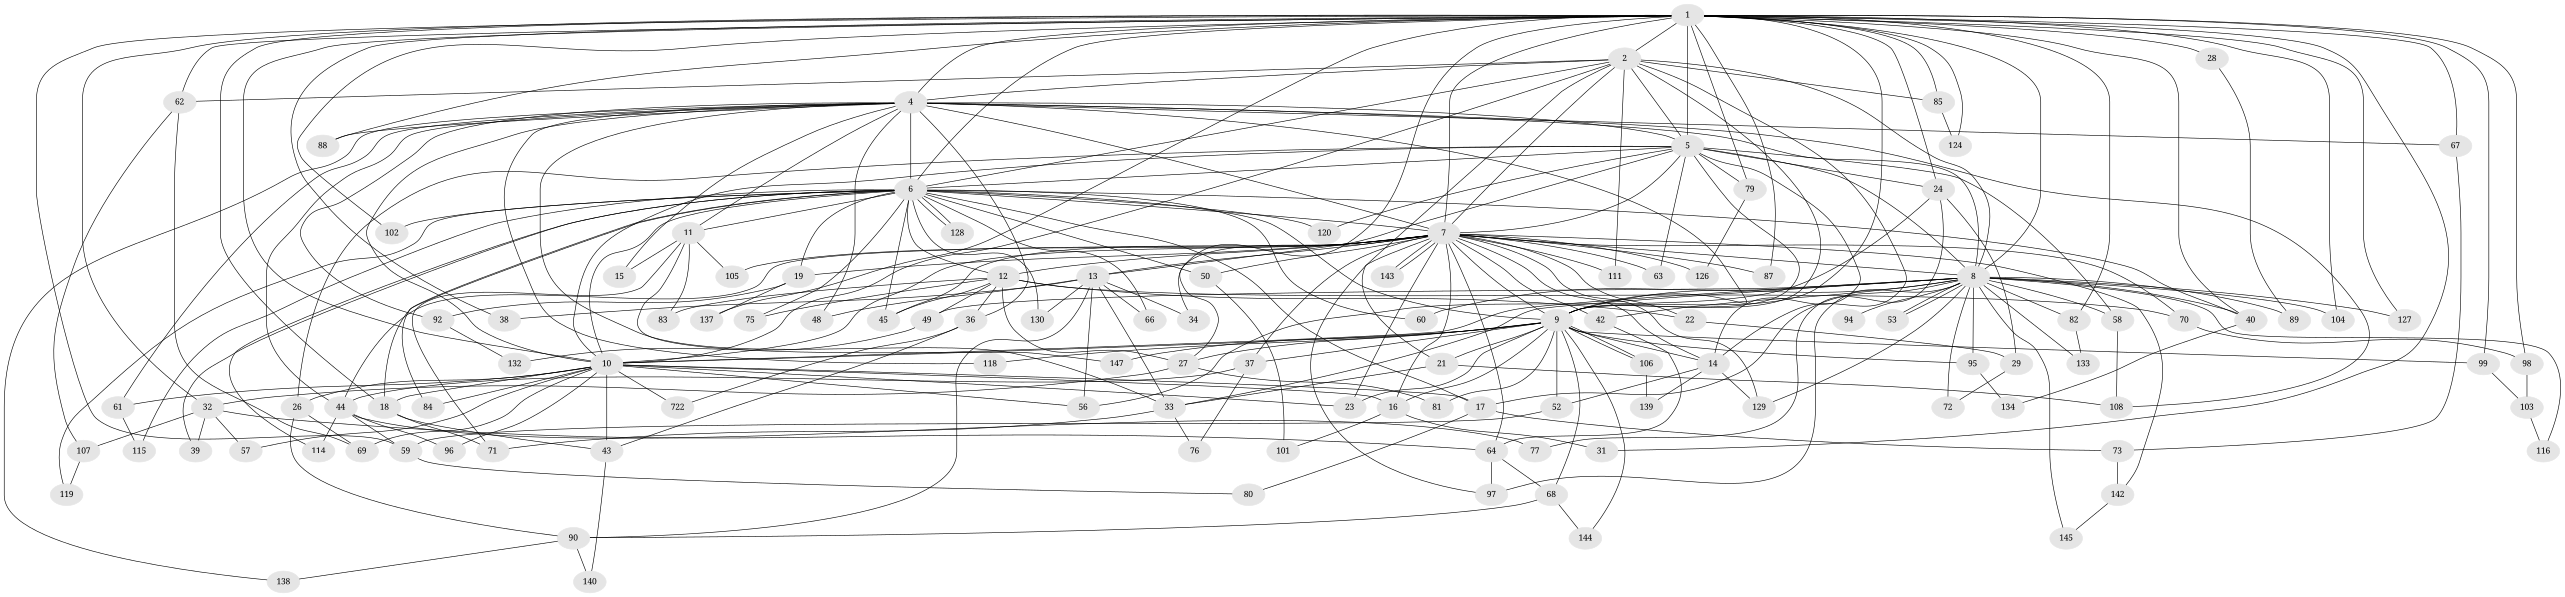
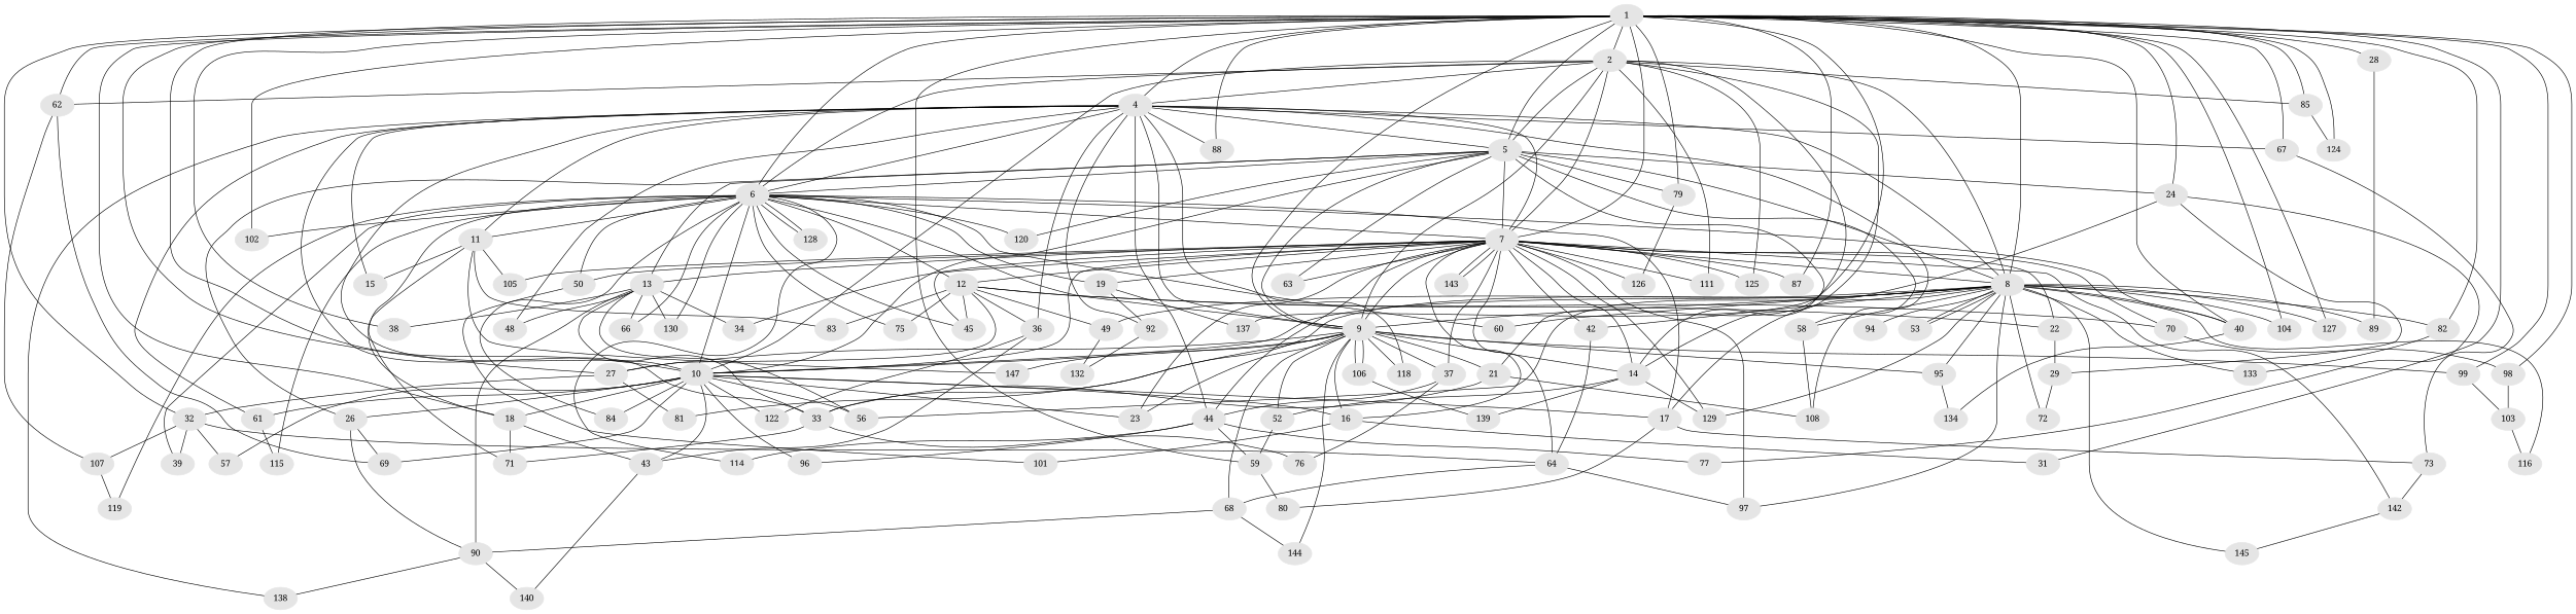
  graph {
    fontname="Noto Serif"
    node [color=gray90 fontname="Noto Serif" style=filled]
    edge [fontname="Noto Serif"]
    1 [super="+3"]
    2 [super="+110"]
    4 [super="+41"]
    5
    6 [super="+20"]
    7 [super="+46"]
    8 [super="+30"]
    9 [super="+25"]
    10 [super="+54"]
    18 [super="+136"]
    24 [super="+113"]
    27 [super="+55"]
    28
    31
    32 [super="+91"]
    38
    n17 [label=40 super="+109"]
    59
    62
    67
    79
    82
    85
    87
    88
    98
    99
    102
    104
    124
    127
    137
    14 [super="+146"]
    21
    111
+   125
    11 [super="+100"]
    15
    33 [super="+93"]
    36
    44 [super="+74"]
    48
    61
    92
    108 [super="+117"]
    118
    138
    13 [super="+35"]
    26
    58
    63
    120
    12 [super="+40"]
    17 [super="+78"]
    19
    39
    45 [super="+141"]
    50
    60
    66
    75
    84
    114
    115
    119
    128
    130
    16 [super="+86"]
    22
    23 [super="+135"]
    34
    37 [super="+123"]
    42
    64
    70
    97 [super="+131"]
    105
    126
    129
    142
    143
    94
    49
    53
    72
    89
    95
    116
    133
    145
    52
    68
    81
    106
    144
    147
    43 [super="+51"]
    56 [super="+65"]
    57
    69 [super="+112"]
    96
-   122 [label=722]
+   122
    71
    29
    77
    107
    134
    80
    73
    103
    139
    83
    76
    132
    90 [super="+121"]
    101
    140
    1 -- 2 [weight=2]
    1 -- 4 [weight=2]
    1 -- 5 [weight=2]
    1 -- 6 [weight=2]
    1 -- 7 [weight=2]
    1 -- 8 [weight=2]
    1 -- 9 [weight=2]
    1 -- 10 [weight=2]
    1 -- 18
    1 -- 24
    1 -- 27
    1 -- 28 [weight=2]
    1 -- 31
    1 -- 32
    1 -- 38
    1 -- n17
    1 -- 59
    1 -- 62
    1 -- 67
    1 -- 79
    1 -- 82
    1 -- 85
    1 -- 87
    1 -- 88
    1 -- 98
    1 -- 99
    1 -- 102
    1 -- 104
    1 -- 124
    1 -- 127
    1 -- 137
    2 -- 4
    2 -- 5
    2 -- 6
    2 -- 7
    2 -- 8
    2 -- 9
    2 -- 10
    2 -- 62
    2 -- 85
    2 -- 14
    2 -- 21
    2 -- 111
+   2 -- 125
    4 -- 5
    4 -- 6
    4 -- 7
    4 -- 8
    4 -- 9
    4 -- 10
    4 -- 67
    4 -- 88
    4 -- 11
    4 -- 15
    4 -- 33
    4 -- 36 [weight=2]
    4 -- 44
    4 -- 48
    4 -- 61
    4 -- 92
    4 -- 108
    4 -- 118
    4 -- 138
    5 -- 6
    5 -- 7
    5 -- 8
    5 -- 9
    5 -- 10
    5 -- 24 [weight=2]
    5 -- 79
    5 -- 14
    5 -- 13
    5 -- 26
    5 -- 58
    5 -- 63
    5 -- 120
    6 -- 7
    6 -- 9
    6 -- 10 [weight=3]
    6 -- 18
    6 -- n17
    6 -- 102
    6 -- 11
    6 -- 120
    6 -- 12
    6 -- 17
    6 -- 19
    6 -- 39
    6 -- 45
    6 -- 50
    6 -- 60
    6 -- 66
    6 -- 75
    6 -- 84
    6 -- 114
    6 -- 115
    6 -- 119
    6 -- 128
    6 -- 128
    6 -- 130
    7 -- 8
    7 -- 9
    7 -- 10
    7 -- 87
    7 -- 14 [weight=2]
    7 -- 111
+   7 -- 125
    7 -- 44
    7 -- 13
    7 -- 63
    7 -- 12 [weight=2]
    7 -- 19
    7 -- 45
    7 -- 50
    7 -- 16
    7 -- 22
    7 -- 23
    7 -- 34
    7 -- 37
    7 -- 42
    7 -- 64
    7 -- 70
    7 -- 97
    7 -- 105
    7 -- 126
    7 -- 129
    7 -- 142
    7 -- 143
    7 -- 143
    8 -- 9
    8 -- 10
    8 -- n17
    8 -- 82
    8 -- 104
    8 -- 127
    8 -- 33
    8 -- 58
    8 -- 17
    8 -- 60
    8 -- 42
    8 -- 97
    8 -- 129
    8 -- 94
    8 -- 49
    8 -- 53
    8 -- 53
    8 -- 72
    8 -- 89
    8 -- 95
    8 -- 116
    8 -- 133
    8 -- 145
    9 -- 10
    9 -- 27
    9 -- 99
    9 -- 14
    9 -- 21
    9 -- 118
    9 -- 16
    9 -- 23
    9 -- 37
    9 -- 95
    9 -- 52
    9 -- 68
    9 -- 81
    9 -- 106
    9 -- 106
    9 -- 144
    9 -- 147
    10 -- 18
    10 -- 61
    10 -- 26
    10 -- 17
    10 -- 84
    10 -- 16
    10 -- 23
    10 -- 43
    10 -- 56
    10 -- 57
    10 -- 69
    10 -- 96
    10 -- 122
    18 -- 43
    18 -- 71
    24 -- 56
    24 -- 29
    24 -- 77
    27 -- 32
    27 -- 81
    28 -- 89
    32 -- 39
    32 -- 64
    32 -- 57
    32 -- 107
    n17 -- 134
    59 -- 80
    62 -- 69
    62 -- 107
    67 -- 73
    79 -- 126
    82 -- 133
    85 -- 124
    98 -- 103
    99 -- 103
    14 -- 129
    14 -- 52
    14 -- 139
    21 -- 33
    21 -- 108
    11 -- 15
    11 -- 105
    11 -- 147
    11 -- 71
    11 -- 83
    33 -- 71
    33 -- 76
    36 -- 43
    36 -- 122
    44 -- 59
    44 -- 114
    44 -- 96
    44 -- 77
    61 -- 115
    92 -- 132
    13 -- 38
    13 -- 33
    13 -- 48
    13 -- 66
    13 -- 130
    13 -- 34
    13 -- 56
    13 -- 90
    26 -- 69
    26 -- 90
    58 -- 108
    12 -- 27
    12 -- 36
    12 -- 45
    12 -- 75
    12 -- 22
    12 -- 70
    12 -- 49
    12 -- 83
    17 -- 80
    17 -- 73
    19 -- 137
    19 -- 92
    50 -- 101
    16 -- 31
    16 -- 101
    22 -- 29
    37 -- 44
    37 -- 76
    42 -- 64
    64 -- 97
    64 -- 68
    70 -- 98
    142 -- 145
    49 -- 132
    95 -- 134
    52 -- 59
    68 -- 144
    68 -- 90
    106 -- 139
    43 -- 140
    29 -- 72
    107 -- 119
    73 -- 142
    103 -- 116
    90 -- 138
    90 -- 140
  }
